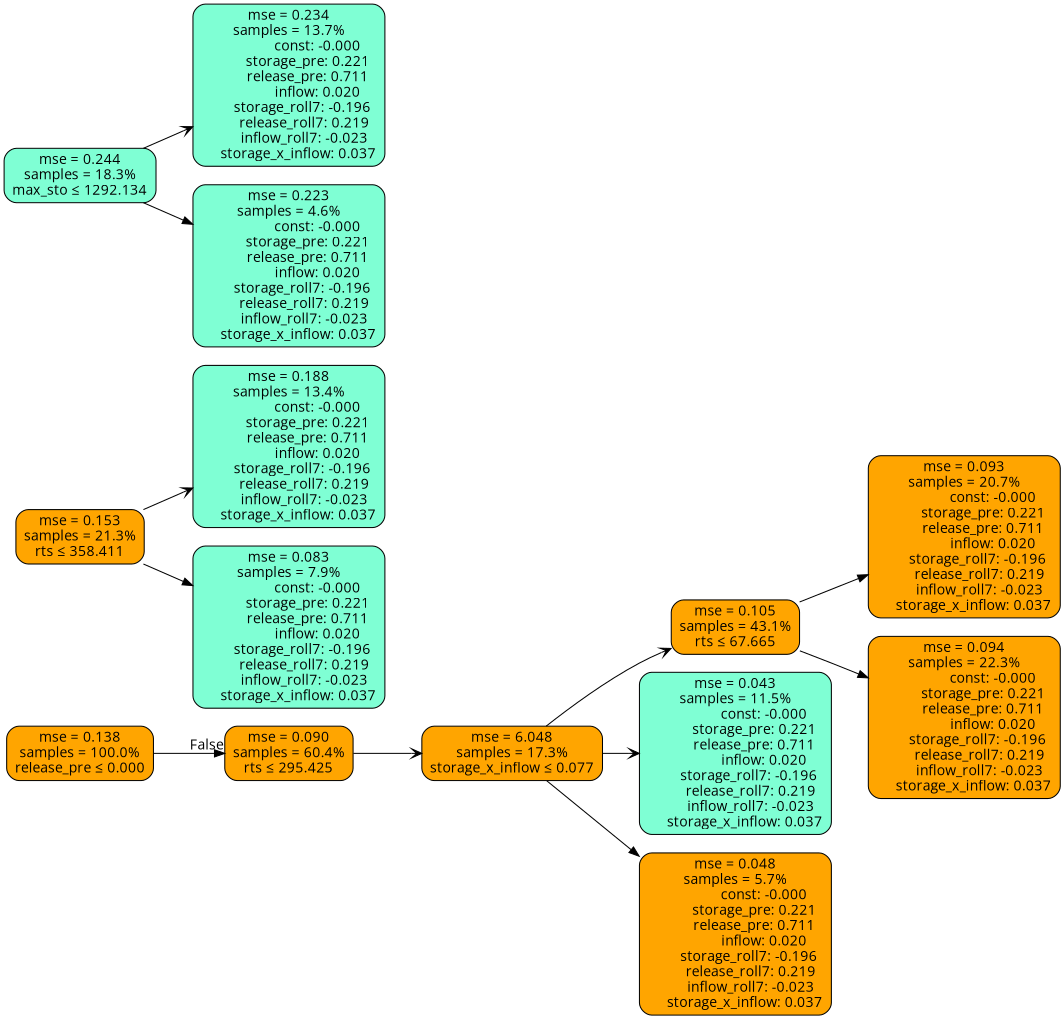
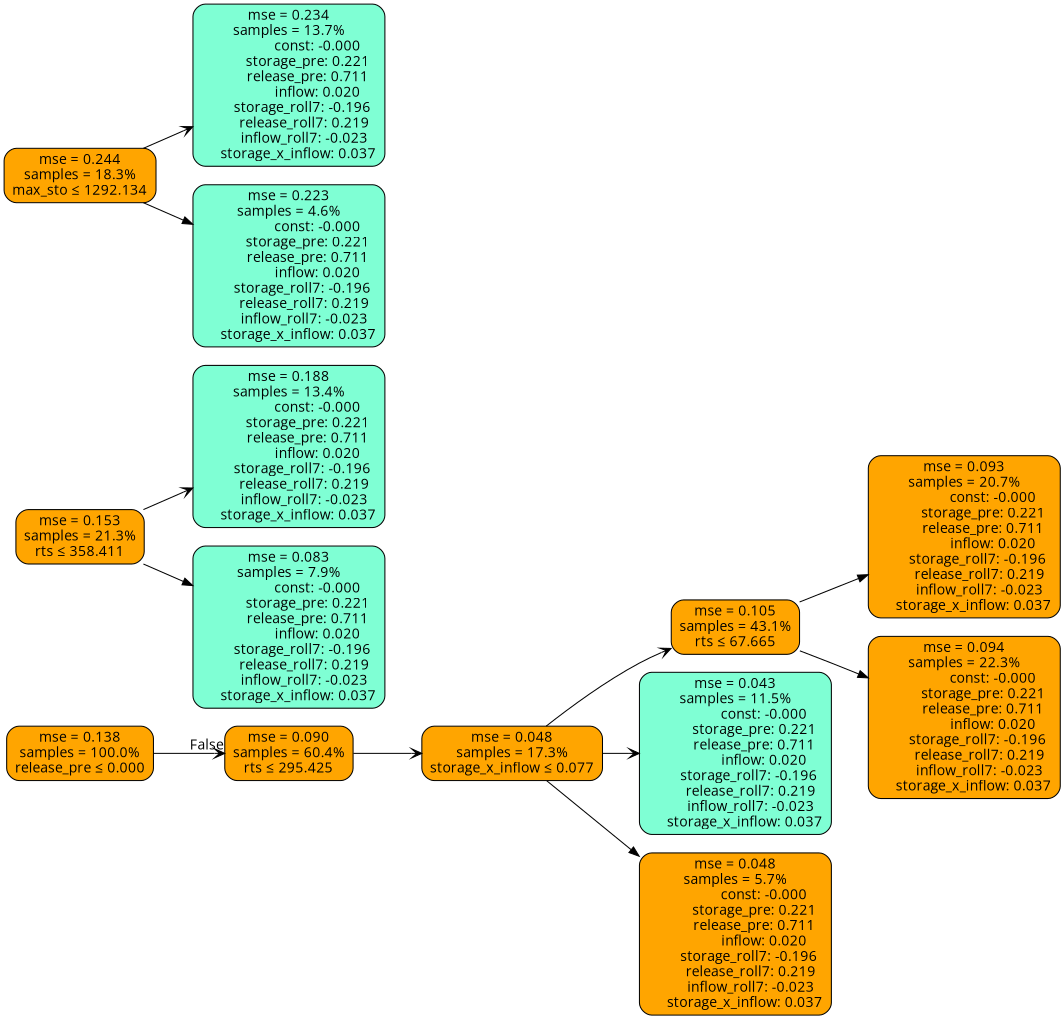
  digraph {
    fontname="Open Sans"
    rankdir=LR
    node [color=black fillcolor=orange fontname="Open Sans" shape=rectangle style="filled, rounded"]
    edge [arrowhead=vee fontname="Open Sans"]
    n1 [label="mse = 0.138\nsamples = 100.0%\nrelease_pre &le; 0.000"]
    n2 [label="mse = 0.090\nsamples = 60.4%\nrts &le; 295.425"]
-   n3 [label="mse = 6.048\nsamples = 17.3%\nstorage_x_inflow &le; 0.077"]
+   n3 [label="mse = 0.048\nsamples = 17.3%\nstorage_x_inflow &le; 0.077"]
    n4 [label="mse = 0.105\nsamples = 43.1%\nrts &le; 67.665"]
    n5 [label="mse = 0.093\nsamples = 20.7%\n               const: -0.000\n          storage_pre: 0.221\n          release_pre: 0.711\n               inflow: 0.020\n       storage_roll7: -0.196\n        release_roll7: 0.219\n        inflow_roll7: -0.023\n     storage_x_inflow: 0.037"]
    n6 [label="mse = 0.094\nsamples = 22.3%\n               const: -0.000\n          storage_pre: 0.221\n          release_pre: 0.711\n               inflow: 0.020\n       storage_roll7: -0.196\n        release_roll7: 0.219\n        inflow_roll7: -0.023\n     storage_x_inflow: 0.037"]
    n7 [fillcolor=aquamarine label="mse = 0.043\nsamples = 11.5%\n               const: -0.000\n          storage_pre: 0.221\n          release_pre: 0.711\n               inflow: 0.020\n       storage_roll7: -0.196\n        release_roll7: 0.219\n        inflow_roll7: -0.023\n     storage_x_inflow: 0.037"]
    n8 [label="mse = 0.048\nsamples = 5.7%\n               const: -0.000\n          storage_pre: 0.221\n          release_pre: 0.711\n               inflow: 0.020\n       storage_roll7: -0.196\n        release_roll7: 0.219\n        inflow_roll7: -0.023\n     storage_x_inflow: 0.037"]
    n9 [label="mse = 0.153\nsamples = 21.3%\nrts &le; 358.411"]
    n10 [fillcolor=aquamarine label="mse = 0.188\nsamples = 13.4%\n               const: -0.000\n          storage_pre: 0.221\n          release_pre: 0.711\n               inflow: 0.020\n       storage_roll7: -0.196\n        release_roll7: 0.219\n        inflow_roll7: -0.023\n     storage_x_inflow: 0.037"]
    n11 [fillcolor=aquamarine label="mse = 0.083\nsamples = 7.9%\n               const: -0.000\n          storage_pre: 0.221\n          release_pre: 0.711\n               inflow: 0.020\n       storage_roll7: -0.196\n        release_roll7: 0.219\n        inflow_roll7: -0.023\n     storage_x_inflow: 0.037"]
-   n12 [fillcolor=aquamarine label="mse = 0.244\nsamples = 18.3%\nmax_sto &le; 1292.134"]
+   n12 [label="mse = 0.244\nsamples = 18.3%\nmax_sto &le; 1292.134"]
    n13 [fillcolor=aquamarine label="mse = 0.234\nsamples = 13.7%\n               const: -0.000\n          storage_pre: 0.221\n          release_pre: 0.711\n               inflow: 0.020\n       storage_roll7: -0.196\n        release_roll7: 0.219\n        inflow_roll7: -0.023\n     storage_x_inflow: 0.037"]
    n14 [fillcolor=aquamarine label="mse = 0.223\nsamples = 4.6%\n               const: -0.000\n          storage_pre: 0.221\n          release_pre: 0.711\n               inflow: 0.020\n       storage_roll7: -0.196\n        release_roll7: 0.219\n        inflow_roll7: -0.023\n     storage_x_inflow: 0.037"]
-   n1 -> n2 [arrowhead=normal headlabel=False labelangle=45 labeldistance=2.5]
+   n1 -> n2 [headlabel=False labelangle=45 labeldistance=2.5]
    n2 -> n3
    n3 -> n4
    n3 -> n7
    n3 -> n8 [arrowhead=normal]
    n4 -> n5 [arrowhead=normal]
    n4 -> n6 [arrowhead=normal]
    n9 -> n10
    n9 -> n11 [arrowhead=normal]
    n12 -> n13
    n12 -> n14 [arrowhead=normal]
  }
